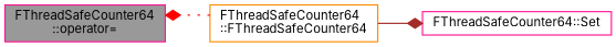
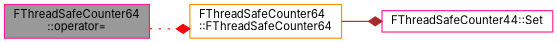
  digraph {
    fontname=Inter
    rankdir=LR
    node [color=deeppink fillcolor=white fontname=Inter fontsize=10 shape=box style=filled]
    edge [arrowhead=diamond fontname=Inter fontsize=10 labelfontname=Helvetica labelfontsize=10]
    n1 [fillcolor=grey60 fontcolor=black height=0.2 label="FThreadSafeCounter64\l::operator=" width=0.4]
    n2 [color=darkorange height=0.2 label="FThreadSafeCounter64\l::FThreadSafeCounter64" width=0.4]
-   n3 [height=0.2 label="FThreadSafeCounter64::Set" width=0.4]
-   n2 -> n1 [color=red style=dotted]
+   n3 [height=0.2 label="FThreadSafeCounter44::Set" width=0.4]
+   n1 -> n2 [color=red style=dotted]
    n2 -> n3 [color=brown style=solid]
  }
